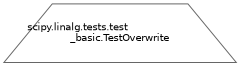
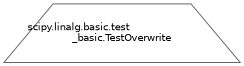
  digraph {
    rankdir=TB
-   n1 [color=grey40 fillcolor=white fontname=Helvetica fontsize=10 height=0.2 label="scipy.linalg.tests.test\l_basic.TestOverwrite" shape=trapezium style=filled width=0.4]
+   n1 [color=grey40 fillcolor=white fontname=Helvetica fontsize=10 height=0.2 label="scipy.linalg.basic.test\l_basic.TestOverwrite" shape=trapezium style=filled width=0.4]
  }
